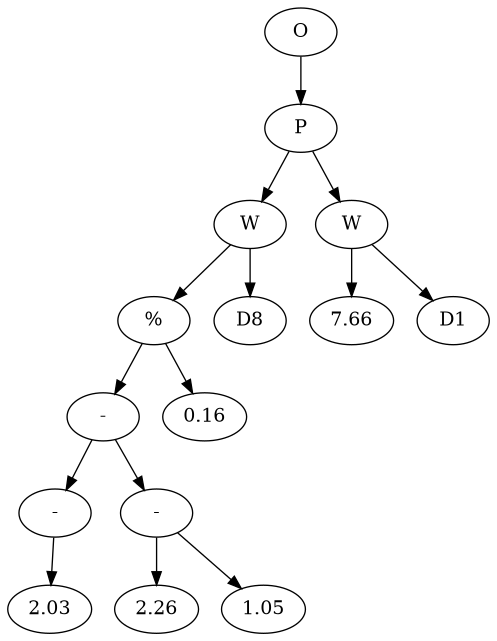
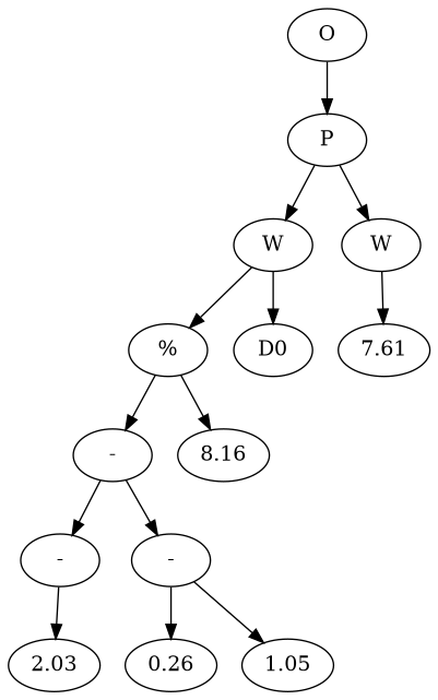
  digraph {
    n1 [label=O]
    n2 [label=P]
    n3 [label=W]
    n4 [label=W]
    n5 [label="%"]
-   n6 [label=D8]
-   n7 [label=7.66]
-   n8 [label=D1]
+   n6 [label=D0]
+   n7 [label=7.61]
    n9 [label="-"]
-   n10 [label=0.16]
+   n10 [label=8.16]
    n11 [label="-"]
    n12 [label="-"]
    n13 [label=2.03]
-   n14 [label=2.26]
+   n14 [label=0.26]
    n15 [label=1.05]
    n1 -> n2
    n2 -> n3
    n2 -> n4
    n3 -> n5
    n3 -> n6
    n4 -> n7
-   n4 -> n8
    n5 -> n9
    n5 -> n10
    n9 -> n11
    n9 -> n12
    n11 -> n13
    n12 -> n14
    n12 -> n15
  }
